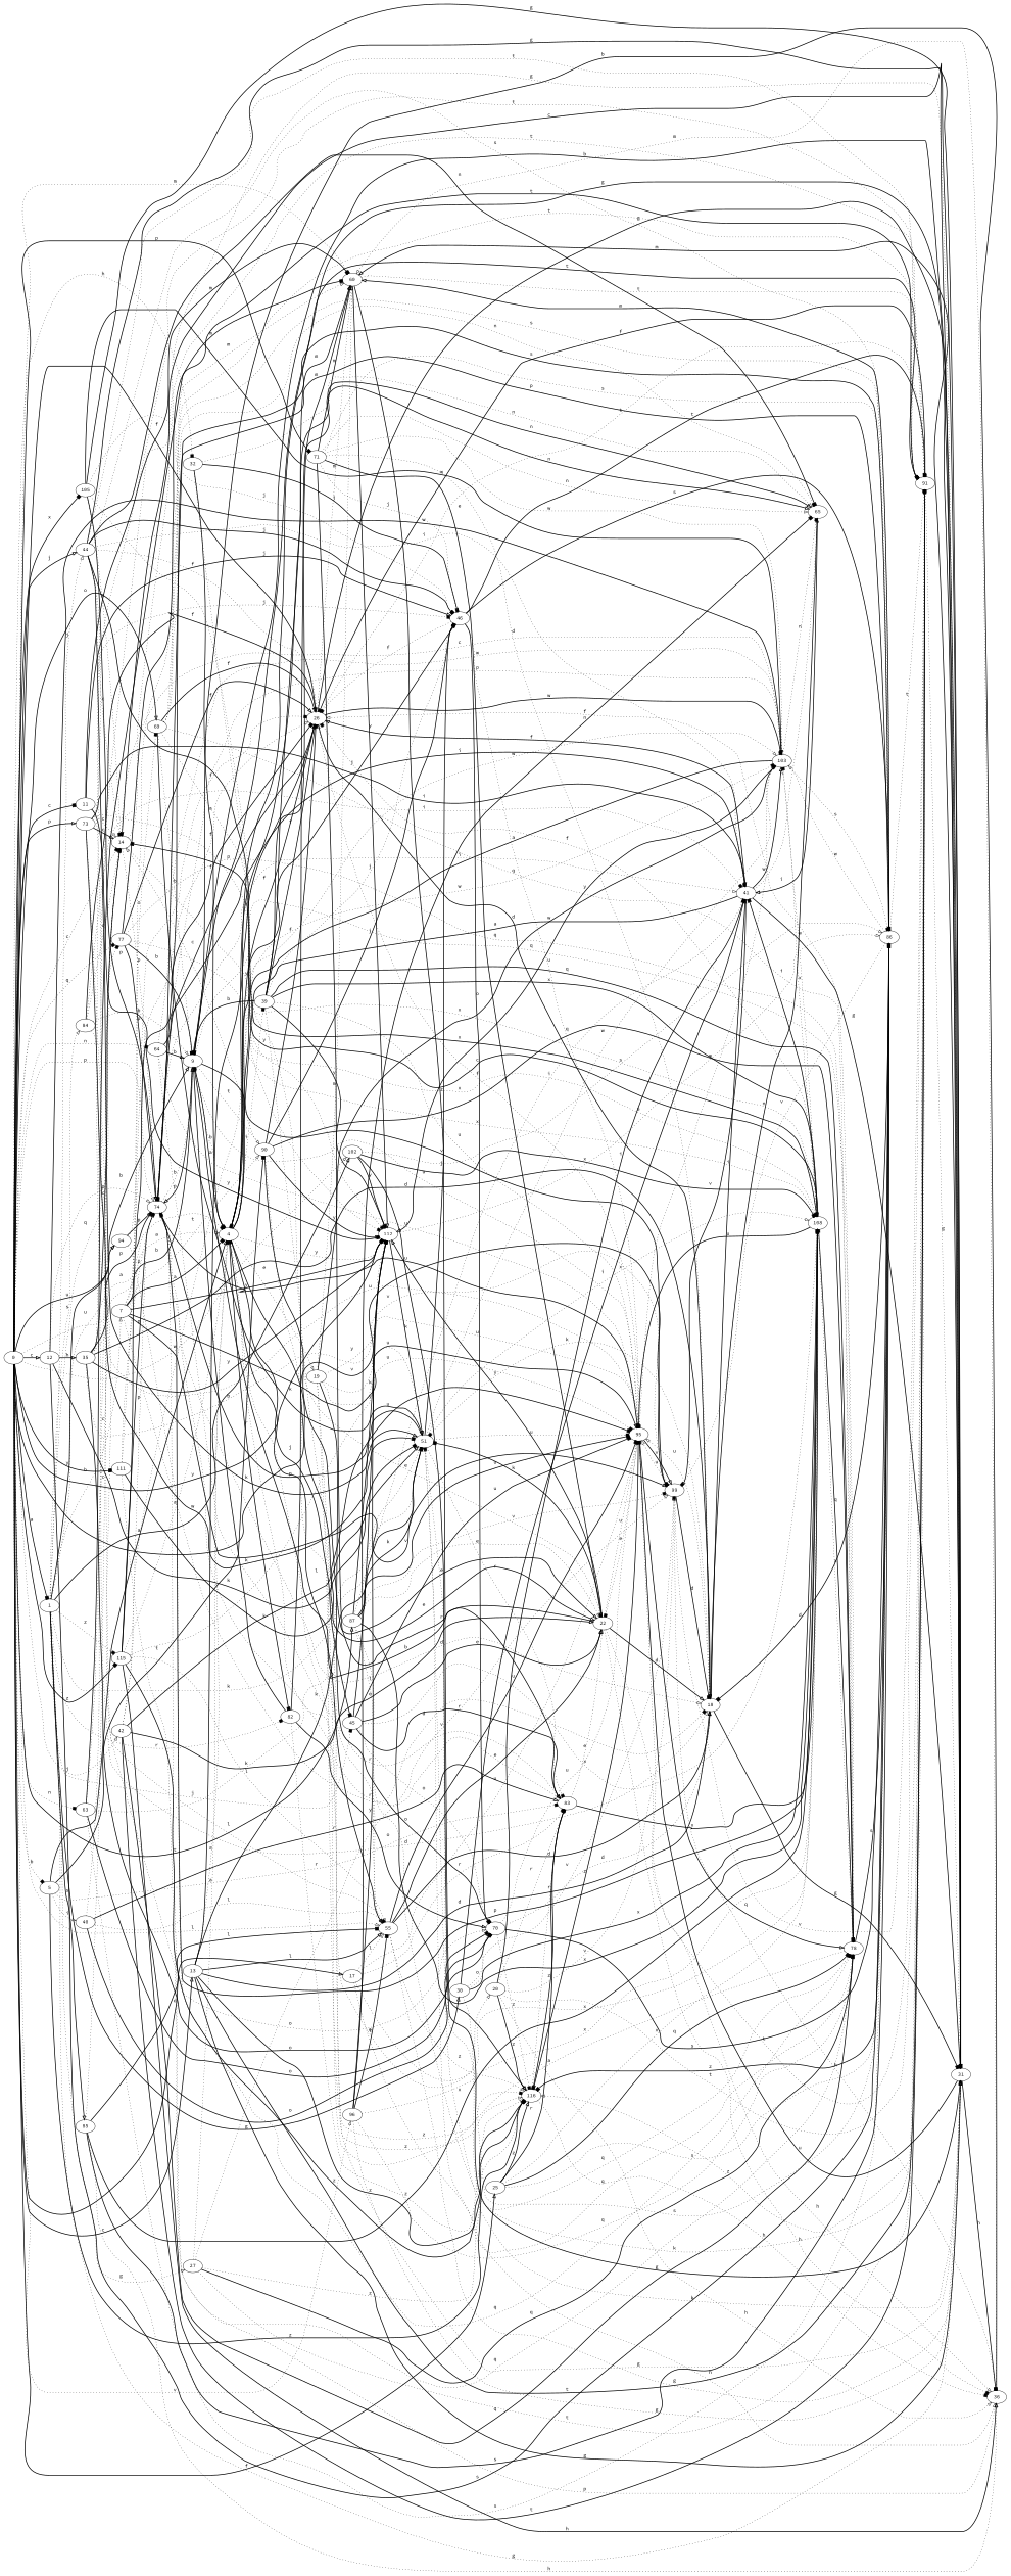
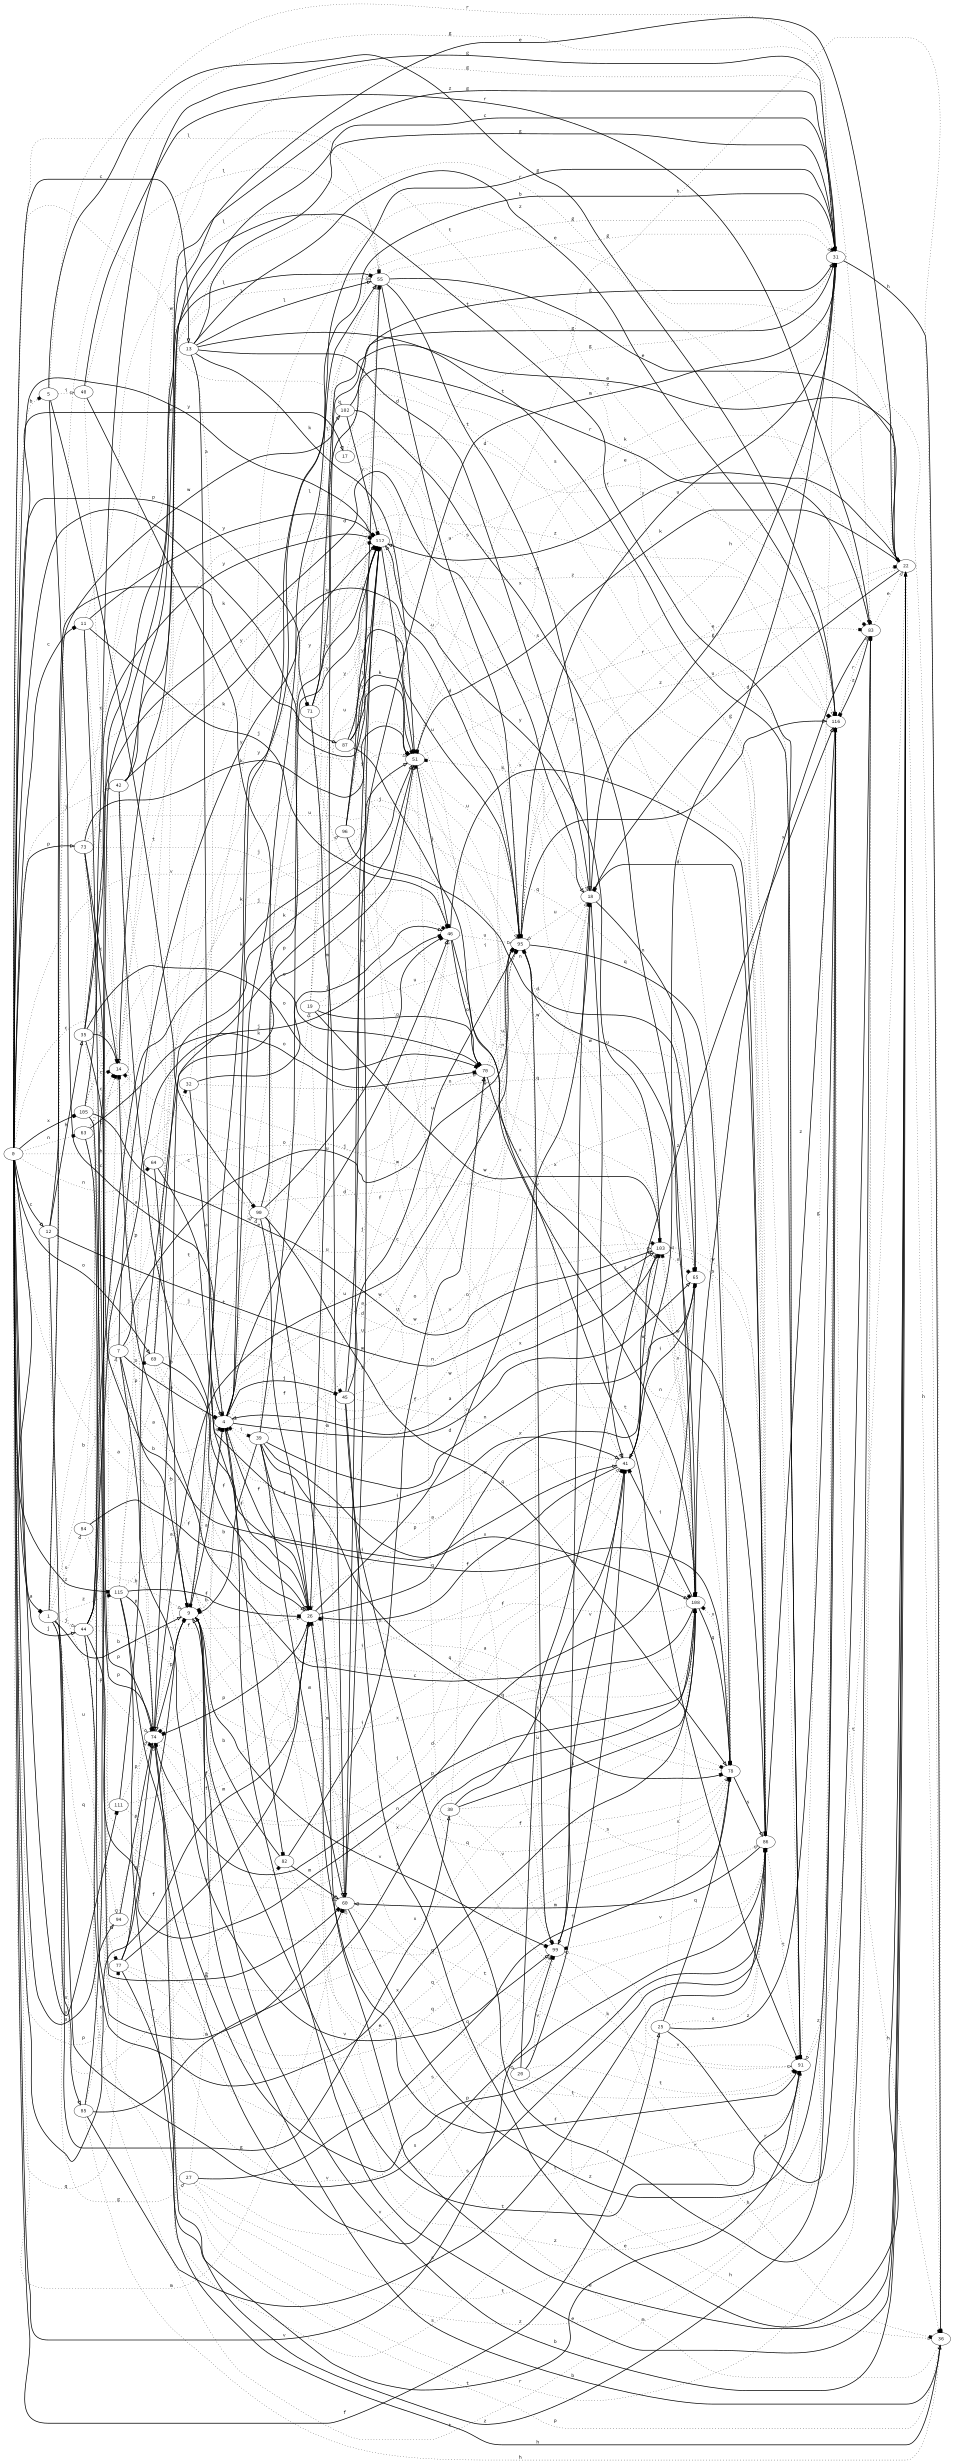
  strict digraph {
    fontname="Source Code Pro"
    rankdir=LR
    node [fontname="Source Code Pro"]
    edge [arrowhead=onormal fontname="Source Code Pro" style=dotted]
    0
    1
    4
    5
    11
    12
    13
    14
    17
    25
    26
    32
    42
    44
    55
    60
    63
    64
    69
    71
    73
    74
    77
    87
    94
    96
    99
    102
    105
    111
    112
    115
    7
    9
    27
    30
    31
    45
    51
    82
    84
    85
    19
    20
    22
    39
    46
    65
    103
    40
    83
    90
    116
    35
    86
    18
    91
    95
    78
    108
    41
    70
    36
    0 -> 1 [arrowhead=box label=a style=bold]
    0 -> 4 [arrowhead=box label=a]
    0 -> 5 [arrowhead=box label=b]
    0 -> 11 [arrowhead=box label=c style=bold]
    0 -> 12 [label=c style=bold]
    0 -> 13 [label=c style=bold]
    0 -> 14 [arrowhead=box label=c]
    0 -> 17 [label=d style=bold]
    0 -> 25 [label=f style=bold]
    0 -> 26 [label=f style=bold]
    0 -> 32 [arrowhead=box label=h]
    0 -> 42 [label=j]
    0 -> 44 [label=j style=bold]
    0 -> 55 [label=l]
    0 -> 60 [arrowhead=box label=m]
    0 -> 63 [arrowhead=box label=n]
    0 -> 64 [arrowhead=box label=n]
    0 -> 69 [label=o style=bold]
    0 -> 71 [arrowhead=box label=p style=bold]
    0 -> 73 [label=p style=bold]
    0 -> 74 [label=p]
    0 -> 77 [arrowhead=box label=q]
    0 -> 87 [label=t style=bold]
    0 -> 94 [label=u style=bold]
    0 -> 96 [label=v]
    0 -> 99 [arrowhead=box label=v style=bold]
    0 -> 102 [label=w]
    0 -> 105 [arrowhead=box label=x style=bold]
    0 -> 111 [arrowhead=box label=y style=bold]
    0 -> 112 [arrowhead=box label=y style=bold]
    0 -> 115 [arrowhead=box label=z style=bold]
    1 -> 44 [label=j]
    1 -> 77 [arrowhead=box label=q]
    1 -> 94 [label=u]
    1 -> 102 [label=w style=bold]
    1 -> 115 [arrowhead=box label=z]
    1 -> 7 [label=b]
    1 -> 9 [label=b style=bold]
    1 -> 27 [label=g]
    1 -> 30 [label=g style=bold]
    1 -> 31 [label=g]
    1 -> 45 [arrowhead=box label=j]
    1 -> 51 [label=k]
    1 -> 82 [arrowhead=box label=r]
    1 -> 84 [label=s]
    1 -> 85 [label=s style=bold]
    4 -> 26 [label=f style=bold]
    4 -> 55 [label=l style=bold]
    4 -> 112 [label=y]
    4 -> 9 [arrowhead=box label=b]
    4 -> 31 [label=g style=bold]
    4 -> 45 [arrowhead=box label=j style=bold]
    4 -> 82 [arrowhead=box label=r style=bold]
    4 -> 19 [label=e]
    4 -> 20 [label=e]
    4 -> 22 [label=e style=bold]
    4 -> 39 [arrowhead=box label=i]
    4 -> 46 [label=j style=bold]
    4 -> 65 [label=n style=bold]
    4 -> 103 [label=w]
    5 -> 4 [label=a style=bold]
    5 -> 40 [label=i]
    5 -> 83 [arrowhead=box label=r]
    5 -> 90 [arrowhead=box label=t style=bold]
    5 -> 116 [arrowhead=box label=z style=bold]
    11 -> 14 [label=c]
    11 -> 55 [arrowhead=box label=l]
    11 -> 60 [arrowhead=box label=m style=bold]
    11 -> 112 [arrowhead=box label=y style=bold]
    11 -> 46 [label=j style=bold]
    12 -> 74 [label=p]
    12 -> 51 [arrowhead=box label=k style=bold]
    12 -> 103 [label=w style=bold]
    12 -> 35 [label=h style=bold]
    12 -> 86 [arrowhead=box label=s style=bold]
    13 -> 4 [arrowhead=box label=a]
    13 -> 26 [label=f style=bold]
    13 -> 55 [label=l style=bold]
    13 -> 31 [label=g style=bold]
    13 -> 51 [arrowhead=box label=k style=bold]
    13 -> 116 [arrowhead=box label=z style=bold]
    13 -> 18 [label=d style=bold]
    13 -> 91 [label=t style=bold]
    14 -> 74 [label=p]
    14 -> 112 [arrowhead=box label=y]
    14 -> 91 [arrowhead=box label=t]
    17 -> 55 [label=l]
    17 -> 83 [arrowhead=box label=r]
    17 -> 95 [arrowhead=box label=u]
    17 -> 78 [label=q]
    17 -> 108 [arrowhead=box label=x]
    25 -> 83 [arrowhead=box label=r style=bold]
    25 -> 116 [label=z style=bold]
    25 -> 86 [label=s]
    25 -> 78 [arrowhead=box label=q style=bold]
    25 -> 108 [label=x]
    26 -> 60 [label=m]
    26 -> 74 [arrowhead=box label=p style=bold]
    26 -> 31 [label=g style=bold]
    26 -> 103 [arrowhead=box label=w style=bold]
    26 -> 18 [label=d style=bold]
    26 -> 91 [label=t]
    32 -> 4 [label=a style=bold]
    32 -> 22 [arrowhead=box label=e]
    32 -> 46 [label=j style=bold]
    32 -> 65 [label=n]
    42 -> 74 [label=p]
    42 -> 22 [label=e style=bold]
    42 -> 103 [arrowhead=box label=w]
    42 -> 91 [arrowhead=box label=t style=bold]
    42 -> 95 [arrowhead=box label=u style=bold]
    42 -> 78 [arrowhead=box label=q style=bold]
    44 -> 14 [arrowhead=box label=c]
    44 -> 26 [label=f]
    44 -> 31 [label=g style=bold]
    44 -> 51 [label=k style=bold]
    44 -> 46 [arrowhead=box label=j style=bold]
    44 -> 65 [arrowhead=box label=n style=bold]
    44 -> 86 [arrowhead=box label=s]
    44 -> 91 [label=t]
    44 -> 108 [label=x style=bold]
    44 -> 41 [arrowhead=box label=i]
    44 -> 70 [label=o]
    55 -> 31 [label=g]
    55 -> 22 [label=e style=bold]
    55 -> 116 [label=z]
    55 -> 18 [label=d style=bold]
    55 -> 95 [arrowhead=box label=u style=bold]
    60 -> 112 [label=y style=bold]
    60 -> 116 [label=z style=bold]
    60 -> 91 [arrowhead=box label=t]
    63 -> 14 [arrowhead=box label=c]
    63 -> 60 [arrowhead=box label=m style=bold]
    63 -> 51 [label=k]
    63 -> 86 [label=s]
    63 -> 70 [arrowhead=box label=o style=bold]
    64 -> 9 [label=b style=bold]
    64 -> 103 [label=w]
    64 -> 83 [label=r]
    64 -> 95 [label=u]
    64 -> 41 [label=i style=bold]
    69 -> 26 [label=f style=bold]
    69 -> 112 [arrowhead=box label=y]
    69 -> 9 [arrowhead=box label=b]
    69 -> 51 [label=k style=bold]
    69 -> 65 [arrowhead=box label=n]
    69 -> 86 [label=s]
    69 -> 91 [label=t]
    69 -> 78 [arrowhead=box label=q]
    71 -> 60 [label=m style=bold]
    71 -> 22 [label=e style=bold]
    71 -> 46 [arrowhead=box label=j]
    71 -> 65 [label=n]
    71 -> 103 [label=w]
    71 -> 83 [label=r style=bold]
    71 -> 86 [label=s]
    71 -> 18 [label=d]
    73 -> 14 [label=c style=bold]
    73 -> 51 [arrowhead=box label=k style=bold]
    73 -> 46 [arrowhead=box label=j]
    73 -> 91 [arrowhead=box label=t]
    73 -> 95 [label=u]
    73 -> 108 [label=x]
    73 -> 41 [label=i style=bold]
    74 -> 9 [label=b]
    74 -> 83 [label=r]
    74 -> 86 [arrowhead=box label=s style=bold]
-   74 -> 18 [label=d]
+   74 -> 65 [label=d]
    74 -> 95 [arrowhead=box label=u style=bold]
    74 -> 41 [label=i]
    77 -> 26 [label=f style=bold]
    77 -> 74 [label=p style=bold]
    77 -> 9 [arrowhead=box label=b style=bold]
    77 -> 91 [arrowhead=box label=t style=bold]
    77 -> 78 [label=q]
    77 -> 108 [arrowhead=box label=x]
    87 -> 55 [label=l]
    87 -> 99 [arrowhead=box label=v]
    87 -> 112 [arrowhead=box label=y style=bold]
    87 -> 51 [arrowhead=box label=k style=bold]
    87 -> 22 [label=e]
    87 -> 95 [arrowhead=box label=u style=bold]
    87 -> 78 [arrowhead=box label=q]
    87 -> 108 [label=x style=bold]
    87 -> 41 [label=i]
    94 -> 26 [arrowhead=box label=f]
    94 -> 74 [label=p style=bold]
    94 -> 78 [arrowhead=box label=q]
    96 -> 55 [arrowhead=box label=l style=bold]
    96 -> 112 [arrowhead=box label=y style=bold]
    96 -> 31 [label=g]
    96 -> 65 [arrowhead=box label=n style=bold]
    96 -> 78 [label=q]
    96 -> 108 [label=x]
    99 -> 18 [arrowhead=box label=d style=bold]
    99 -> 95 [label=u]
    99 -> 36 [arrowhead=box label=h]
    102 -> 112 [arrowhead=box label=y style=bold]
    102 -> 31 [label=g style=bold]
    102 -> 86 [label=s]
    102 -> 108 [arrowhead=box label=x style=bold]
    105 -> 14 [arrowhead=box label=c]
    105 -> 74 [label=p style=bold]
    105 -> 31 [arrowhead=box label=g style=bold]
    105 -> 46 [arrowhead=box label=j]
    105 -> 103 [label=w style=bold]
    105 -> 108 [label=x]
    111 -> 26 [label=f]
    111 -> 74 [arrowhead=box label=p]
    111 -> 51 [label=k style=bold]
    111 -> 78 [label=q]
    112 -> 51 [label=k style=bold]
    112 -> 86 [label=s]
    115 -> 4 [arrowhead=box label=a]
    115 -> 26 [arrowhead=box label=f style=bold]
    115 -> 55 [label=l]
    115 -> 74 [label=p style=bold]
    115 -> 116 [label=z style=bold]
    115 -> 95 [arrowhead=box label=u]
    115 -> 36 [label=h style=bold]
    7 -> 4 [arrowhead=box label=a style=bold]
    7 -> 60 [label=m]
    7 -> 69 [arrowhead=box label=o]
    7 -> 99 [label=v style=bold]
    7 -> 112 [label=y style=bold]
    7 -> 9 [label=b style=bold]
    7 -> 90 [label=t]
    7 -> 18 [arrowhead=box label=d]
    7 -> 95 [label=u style=bold]
    9 -> 4 [arrowhead=box label=a style=bold]
    9 -> 74 [label=p style=bold]
    9 -> 99 [arrowhead=box label=v style=bold]
    9 -> 90 [label=t]
    9 -> 91 [label=t style=bold]
    9 -> 95 [label=u]
    9 -> 78 [label=q]
    27 -> 4 [label=a]
    27 -> 99 [label=v]
    27 -> 116 [arrowhead=box label=z]
    27 -> 91 [arrowhead=box label=t]
    27 -> 78 [label=q style=bold]
    30 -> 99 [label=v]
    30 -> 86 [label=s]
    30 -> 108 [label=x style=bold]
    30 -> 41 [arrowhead=box label=i style=bold]
    30 -> 70 [label=o]
    31 -> 14 [label=c style=bold]
    31 -> 60 [label=m style=bold]
    31 -> 9 [arrowhead=box label=b style=bold]
    31 -> 51 [label=k]
    31 -> 95 [arrowhead=box label=u style=bold]
    31 -> 36 [arrowhead=box label=h style=bold]
    45 -> 112 [arrowhead=box label=y style=bold]
    45 -> 22 [label=e style=bold]
    45 -> 83 [label=r style=bold]
    45 -> 95 [arrowhead=box label=u style=bold]
    45 -> 108 [arrowhead=box label=x]
    45 -> 70 [label=o]
    51 -> 74 [label=p style=bold]
    51 -> 46 [arrowhead=box label=j style=bold]
    51 -> 103 [arrowhead=box label=w]
    51 -> 83 [arrowhead=box label=r]
    51 -> 95 [arrowhead=box label=u]
    51 -> 108 [label=x]
    51 -> 36 [label=h]
    82 -> 60 [label=m style=bold]
    82 -> 9 [label=b style=bold]
    82 -> 116 [label=z]
    82 -> 70 [label=o style=bold]
    84 -> 14 [arrowhead=box label=c]
    84 -> 26 [label=f style=bold]
    84 -> 9 [label=b]
    84 -> 18 [label=d]
    84 -> 41 [arrowhead=box label=i]
    85 -> 14 [label=c]
    85 -> 55 [arrowhead=box label=l style=bold]
    85 -> 86 [label=s style=bold]
    85 -> 108 [label=x style=bold]
    85 -> 36 [label=h]
    19 -> 60 [label=m]
    19 -> 112 [arrowhead=box label=y]
    19 -> 31 [arrowhead=box label=g]
    19 -> 51 [label=k]
    19 -> 103 [label=w style=bold]
    19 -> 116 [arrowhead=box label=z]
    19 -> 95 [label=u]
    19 -> 70 [arrowhead=box label=o style=bold]
    20 -> 99 [arrowhead=box label=v]
    20 -> 83 [arrowhead=box label=r]
    20 -> 116 [label=z style=bold]
    20 -> 91 [arrowhead=box label=t]
    20 -> 41 [arrowhead=box label=i style=bold]
    20 -> 36 [label=h]
    22 -> 112 [label=y style=bold]
    22 -> 9 [label=b style=bold]
    22 -> 51 [arrowhead=box label=k style=bold]
    22 -> 18 [label=d style=bold]
    22 -> 91 [label=t]
    22 -> 95 [label=u]
    22 -> 36 [arrowhead=box label=h]
    39 -> 26 [arrowhead=box label=f style=bold]
    39 -> 55 [label=l]
    39 -> 60 [label=m style=bold]
    39 -> 112 [label=y style=bold]
    39 -> 9 [arrowhead=box label=b style=bold]
    39 -> 46 [label=j]
    39 -> 65 [label=n style=bold]
    39 -> 95 [label=u]
    39 -> 78 [arrowhead=box label=q style=bold]
    39 -> 108 [label=x style=bold]
    46 -> 26 [arrowhead=box label=f]
    46 -> 86 [label=s style=bold]
    46 -> 91 [arrowhead=box label=t style=bold]
    46 -> 95 [label=u]
    46 -> 70 [arrowhead=box label=o style=bold]
    65 -> 41 [label=i style=bold]
    103 -> 4 [label=a style=bold]
    103 -> 14 [arrowhead=box label=c]
    103 -> 74 [arrowhead=box label=p]
    103 -> 112 [label=y style=bold]
    103 -> 65 [arrowhead=box label=n]
    103 -> 86 [arrowhead=box label=s]
    103 -> 108 [arrowhead=box label=x]
    40 -> 14 [label=c]
    40 -> 55 [label=l]
    40 -> 83 [label=r style=bold]
    40 -> 70 [arrowhead=box label=o style=bold]
    83 -> 22 [label=e]
    83 -> 116 [arrowhead=box label=z style=bold]
    83 -> 108 [label=x style=bold]
    90 -> 14 [label=c]
    90 -> 26 [arrowhead=box label=f style=bold]
    90 -> 112 [label=y style=bold]
    90 -> 22 [label=e style=bold]
    90 -> 46 [arrowhead=box label=j style=bold]
    90 -> 116 [label=z]
    90 -> 78 [label=q style=bold]
    116 -> 83 [label=r]
    116 -> 36 [arrowhead=box label=h]
    35 -> 4 [label=a]
    35 -> 14 [label=c style=bold]
    35 -> 74 [arrowhead=box label=p style=bold]
    35 -> 99 [label=v]
    35 -> 112 [arrowhead=box label=y style=bold]
    35 -> 31 [label=g]
    35 -> 18 [label=d style=bold]
    35 -> 70 [arrowhead=box label=o style=bold]
    86 -> 60 [label=m style=bold]
    86 -> 74 [label=p style=bold]
    86 -> 99 [arrowhead=box label=v]
    86 -> 103 [label=w]
    86 -> 116 [arrowhead=box label=z style=bold]
    86 -> 18 [arrowhead=box label=d style=bold]
    86 -> 91 [arrowhead=box label=t]
    18 -> 31 [arrowhead=box label=g style=bold]
    18 -> 51 [arrowhead=box label=k]
    18 -> 65 [label=n style=bold]
    18 -> 95 [label=u]
    18 -> 41 [label=i style=bold]
    91 -> 26 [arrowhead=box label=f style=bold]
    91 -> 99 [label=v]
    91 -> 31 [label=g]
    91 -> 51 [arrowhead=box label=k]
    91 -> 116 [label=z]
    95 -> 26 [label=f]
    95 -> 99 [label=v style=bold]
    95 -> 22 [arrowhead=box label=e]
    95 -> 103 [label=w]
    95 -> 116 [label=z style=bold]
    95 -> 78 [label=q style=bold]
    95 -> 36 [label=h]
    78 -> 4 [arrowhead=box label=a]
    78 -> 26 [label=f]
    78 -> 86 [label=s style=bold]
    78 -> 108 [arrowhead=box label=x]
    108 -> 14 [arrowhead=box label=c style=bold]
    108 -> 26 [arrowhead=box label=f]
    108 -> 74 [label=p style=bold]
    108 -> 103 [arrowhead=box label=w]
    108 -> 95 [arrowhead=box label=u style=bold]
    108 -> 78 [label=q style=bold]
    108 -> 41 [arrowhead=box label=i style=bold]
-   41 -> 4 [arrowhead=box label=a style=bold]
+   41 -> 4 [arrowhead=box label=a]
    41 -> 26 [label=f style=bold]
    41 -> 99 [label=v style=bold]
    41 -> 31 [arrowhead=box label=g style=bold]
    41 -> 65 [label=n]
    41 -> 103 [label=w style=bold]
+   70 -> 4 [label=a]
    70 -> 116 [arrowhead=box label=z]
    70 -> 86 [label=s style=bold]
    70 -> 18 [label=d]
    70 -> 95 [arrowhead=box label=u]
    36 -> 60 [label=m]
    36 -> 74 [arrowhead=box label=p]
    36 -> 9 [label=b style=bold]
  }
